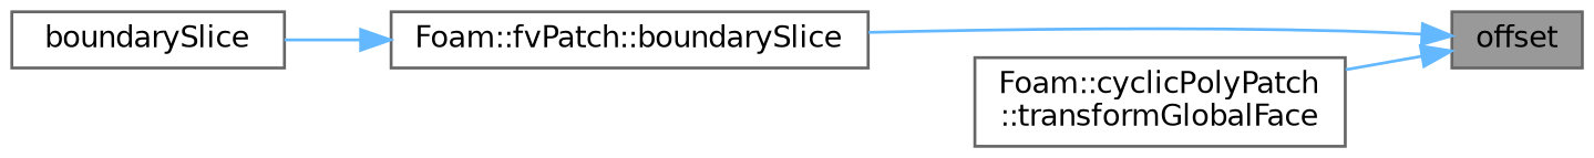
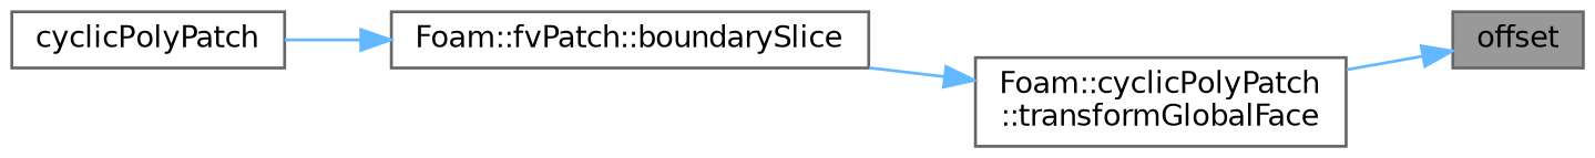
  digraph {
    rankdir=RL
    node [color=grey40 fillcolor=white fontname=Helvetica fontsize=10 shape=box style=filled]
    edge [color=steelblue1 dir=back fontname=Helvetica fontsize=10 labelfontname=Helvetica labelfontsize=10 style=solid]
    n1 [color=gray40 fillcolor=grey60 fontcolor=black height=0.2 label=offset width=0.4]
    n2 [height=0.2 label="Foam::fvPatch::boundarySlice" width=0.4]
    n3 [height=0.2 label="Foam::cyclicPolyPatch\l::transformGlobalFace" width=0.4]
-   n4 [height=0.2 label=boundarySlice width=0.4]
-   n1 -> n2
+   n4 [height=0.2 label=cyclicPolyPatch width=0.4]
+   n3 -> n2
    n1 -> n3
    n2 -> n4
  }
